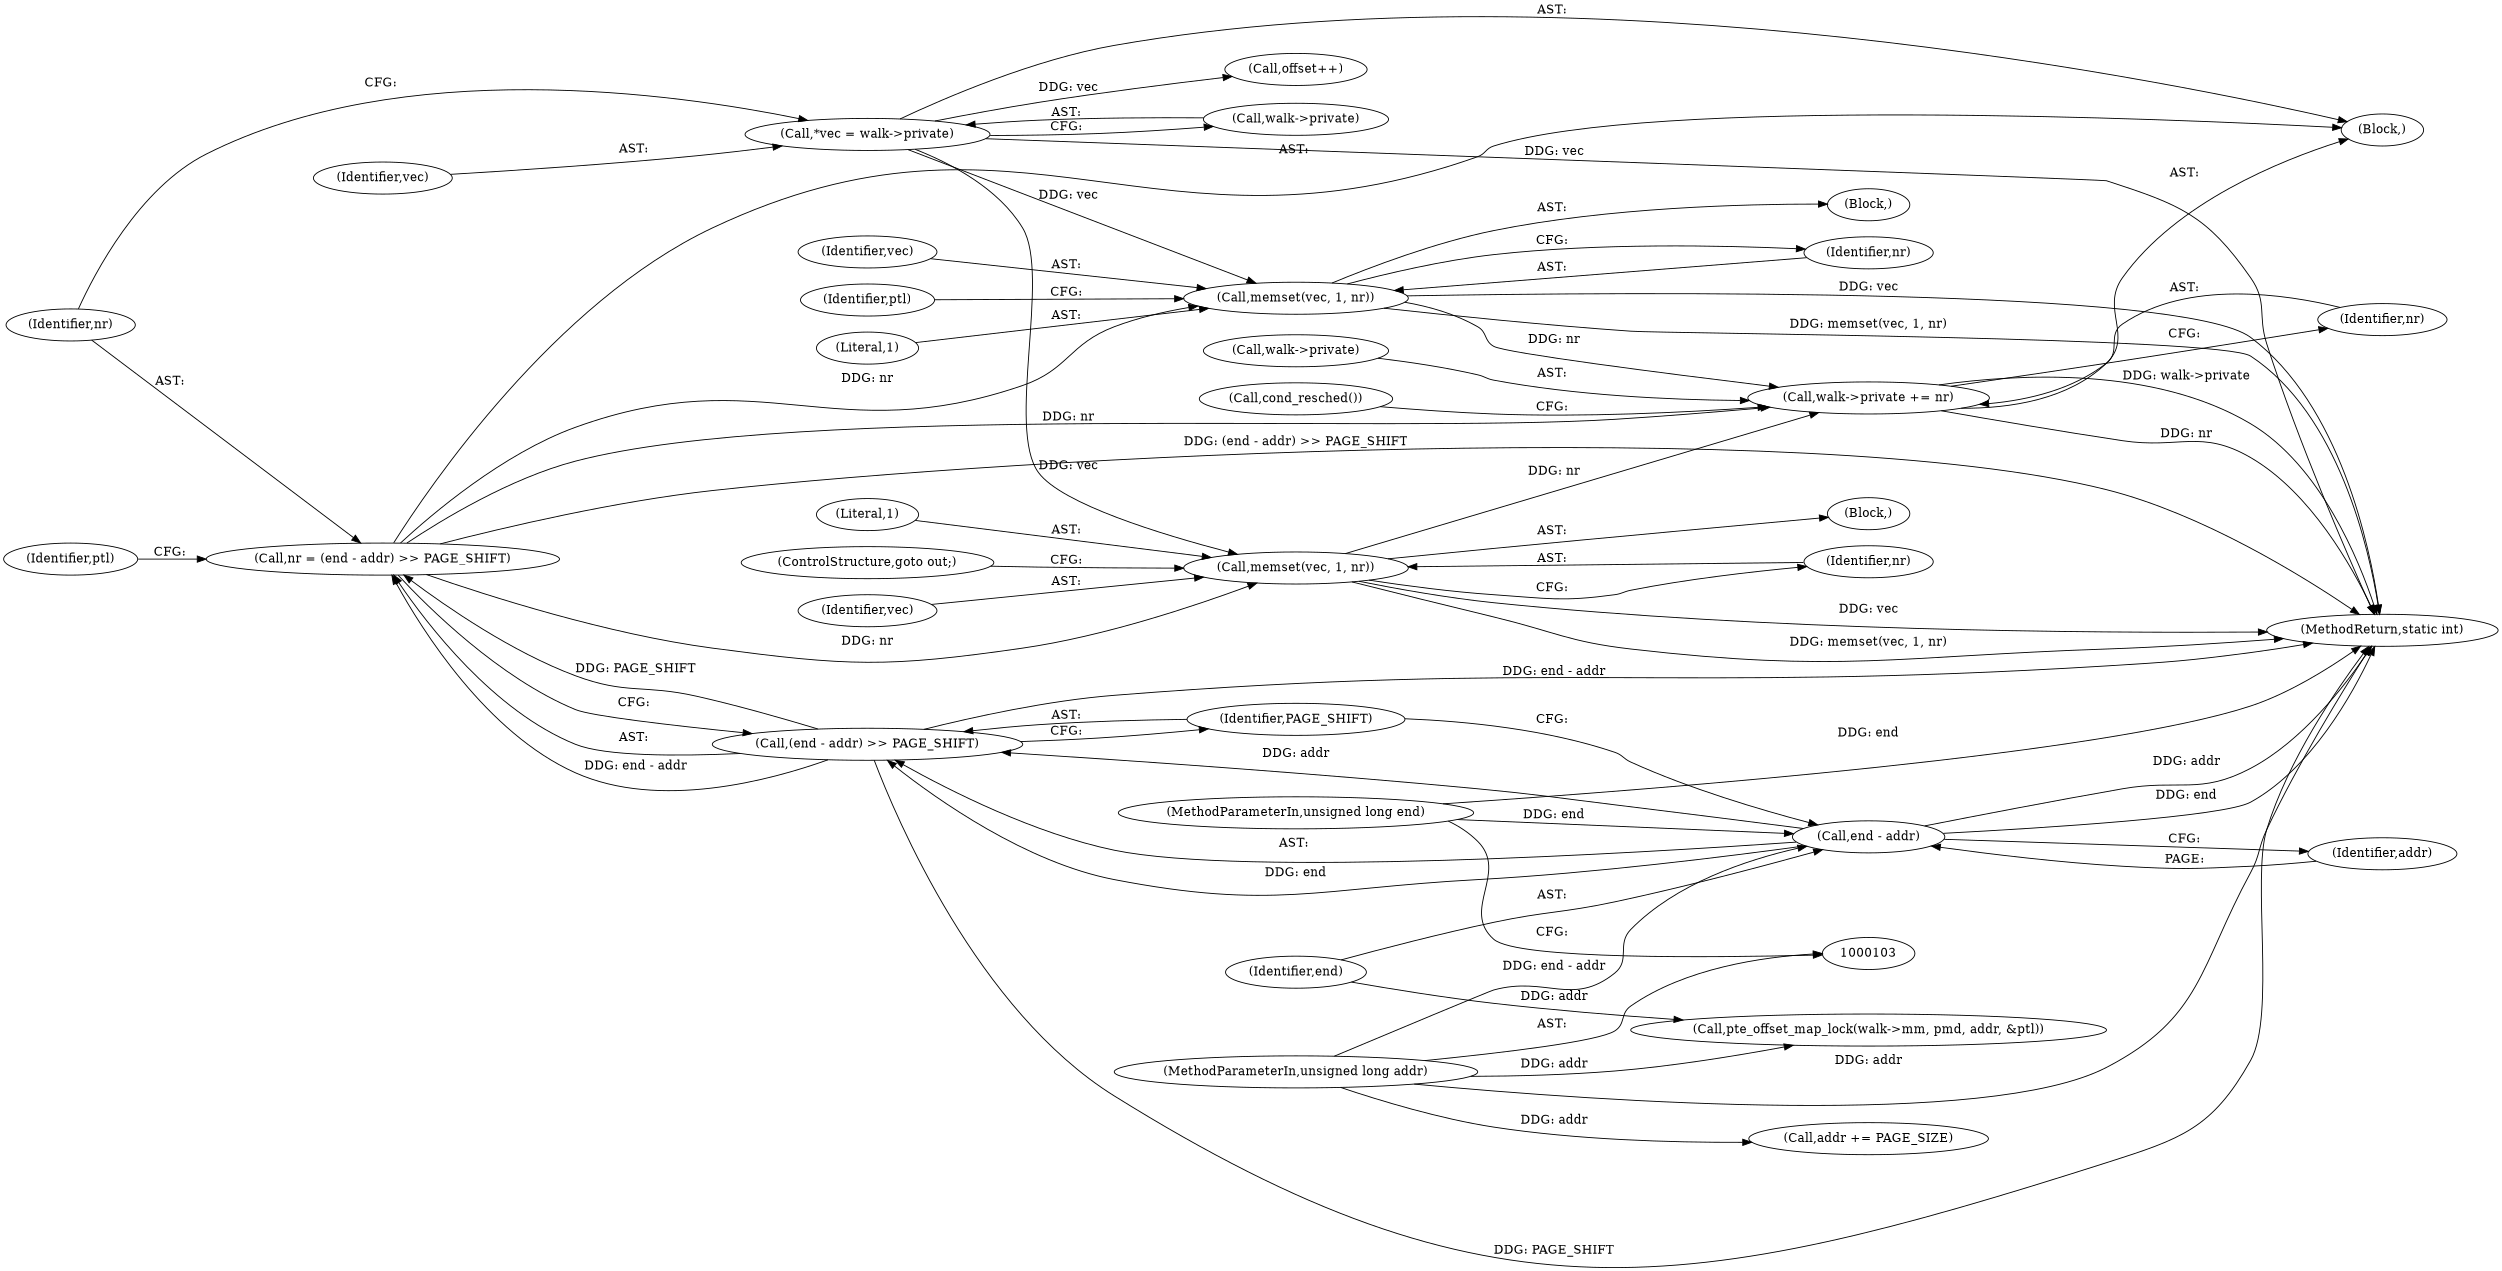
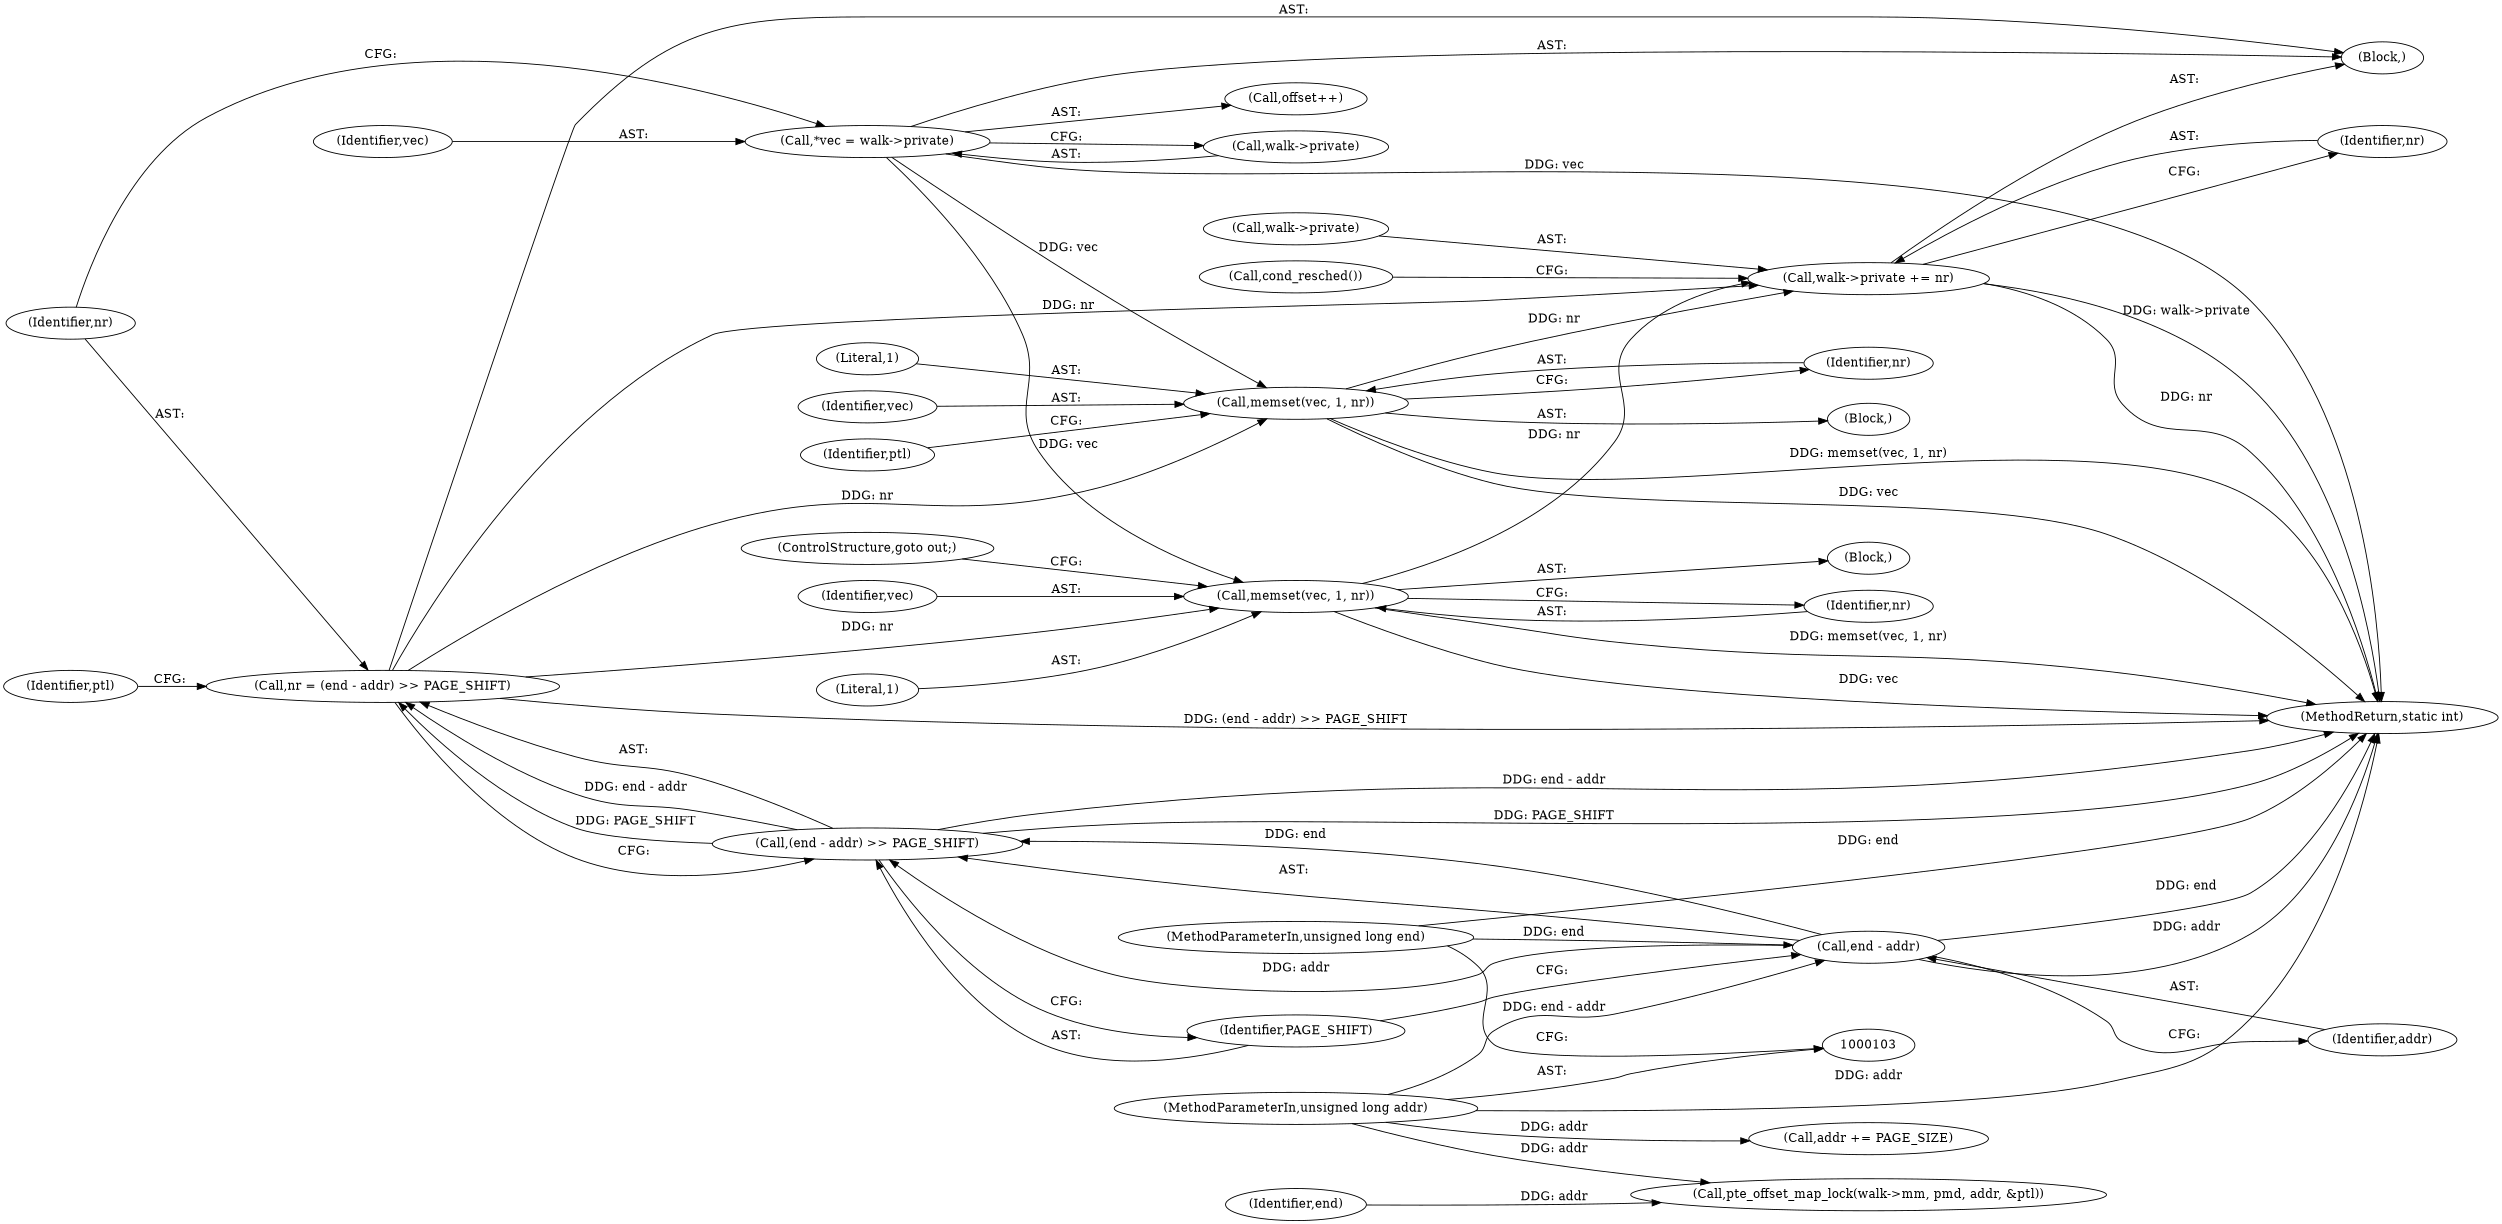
  digraph {
    rankdir=LR
    n1 [label="(Call,walk->private += nr)"]
    n2 [label="(MethodReturn,static int)"]
    n3 [label="(Block,)"]
    n4 [label="(Identifier,nr)"]
    n5 [label="(Call,memset(vec, 1, nr))"]
    n6 [label="(Identifier,nr)"]
    n7 [label="(Block,)"]
    n8 [label="(Call,*vec = walk->private)"]
    n9 [label="(Call,memset(vec, 1, nr))"]
    n10 [label="(Call,offset++)"]
    n11 [label="(Call,walk->private)"]
    n12 [label="(Block,)"]
    n13 [label="(Identifier,nr)"]
    n14 [label="(Call,nr = (end - addr) >> PAGE_SHIFT)"]
    n15 [label="(Call,(end - addr) >> PAGE_SHIFT)"]
    n16 [label="(Identifier,PAGE_SHIFT)"]
    n17 [label="(Call,end - addr)"]
    n18 [label="(Identifier,addr)"]
    n19 [label="(Call,pte_offset_map_lock(walk->mm, pmd, addr, &ptl))"]
    n20 [label="(MethodParameterIn,unsigned long end)"]
    1000103
    n22 [label="(MethodParameterIn,unsigned long addr)"]
    n23 [label="(Call,addr += PAGE_SIZE)"]
    n24 [label="(Identifier,end)"]
    n25 [label="(Literal,1)"]
    n26 [label="(Identifier,nr)"]
    n27 [label="(Literal,1)"]
    n28 [label="(Identifier,vec)"]
    n29 [label="(Identifier,vec)"]
    n30 [label="(Call,walk->private)"]
    n31 [label="(Identifier,ptl)"]
    n32 [label="(Call,cond_resched())"]
    n33 [label="(Identifier,ptl)"]
    n34 [label="(ControlStructure,goto out;)"]
    n35 [label="(Identifier,vec)"]
    n1 -> n2 [label="DDG: walk->private"]
    n1 -> n2 [label="DDG: nr"]
    n1 -> n3 [label="AST: "]
    n1 -> n4 [label="CFG: "]
    n4 -> n1 [label="AST: "]
    n5 -> n1 [label="DDG: nr"]
    n5 -> n2 [label="DDG: memset(vec, 1, nr)"]
    n5 -> n2 [label="DDG: vec"]
    n5 -> n6 [label="CFG: "]
    n5 -> n7 [label="AST: "]
    n6 -> n5 [label="AST: "]
    n8 -> n2 [label="DDG: vec"]
    n8 -> n3 [label="AST: "]
    n8 -> n5 [label="DDG: vec"]
    n8 -> n9 [label="DDG: vec"]
-   n8 -> n10 [label="DDG: vec"]
+   n8 -> n10 [label="AST: "]
    n8 -> n11 [label="CFG: "]
    n9 -> n1 [label="DDG: nr"]
    n9 -> n2 [label="DDG: vec"]
    n9 -> n2 [label="DDG: memset(vec, 1, nr)"]
    n9 -> n12 [label="AST: "]
    n9 -> n13 [label="CFG: "]
    n11 -> n8 [label="AST: "]
    n13 -> n9 [label="AST: "]
    n14 -> n1 [label="DDG: nr"]
    n14 -> n2 [label="DDG: (end - addr) >> PAGE_SHIFT"]
    n14 -> n3 [label="AST: "]
    n14 -> n5 [label="DDG: nr"]
    n14 -> n9 [label="DDG: nr"]
    n14 -> n15 [label="CFG: "]
    n15 -> n2 [label="DDG: PAGE_SHIFT"]
    n15 -> n2 [label="DDG: end - addr"]
    n15 -> n14 [label="AST: "]
    n15 -> n14 [label="DDG: end - addr"]
    n15 -> n14 [label="DDG: PAGE_SHIFT"]
    n15 -> n16 [label="CFG: "]
    n16 -> n15 [label="AST: "]
    n16 -> n17 [label="CFG: "]
    n17 -> n2 [label="DDG: end"]
    n17 -> n2 [label="DDG: addr"]
    n17 -> n15 [label="AST: "]
    n17 -> n15 [label="DDG: end"]
    n17 -> n15 [label="DDG: addr"]
    n17 -> n18 [label="CFG: "]
-   n18 -> n17 [label="PAGE: "]
+   n18 -> n17 [label="AST: "]
    n20 -> n2 [label="DDG: end"]
    n20 -> n17 [label="DDG: end"]
    n20 -> 1000103 [label="CFG: "]
    n22 -> n2 [label="DDG: addr"]
    n22 -> n17 [label="DDG: end - addr"]
    n22 -> n19 [label="DDG: addr"]
    n22 -> 1000103 [label="AST: "]
    n22 -> n23 [label="DDG: addr"]
-   n24 -> n17 [label="AST: "]
    n24 -> n19 [label="DDG: addr"]
    n25 -> n5 [label="AST: "]
    n26 -> n8 [label="CFG: "]
    n26 -> n14 [label="AST: "]
    n27 -> n9 [label="AST: "]
    n28 -> n8 [label="AST: "]
    n29 -> n5 [label="AST: "]
    n30 -> n1 [label="AST: "]
    n31 -> n5 [label="CFG: "]
    n32 -> n1 [label="CFG: "]
    n33 -> n14 [label="CFG: "]
    n34 -> n9 [label="CFG: "]
    n35 -> n9 [label="AST: "]
  }
